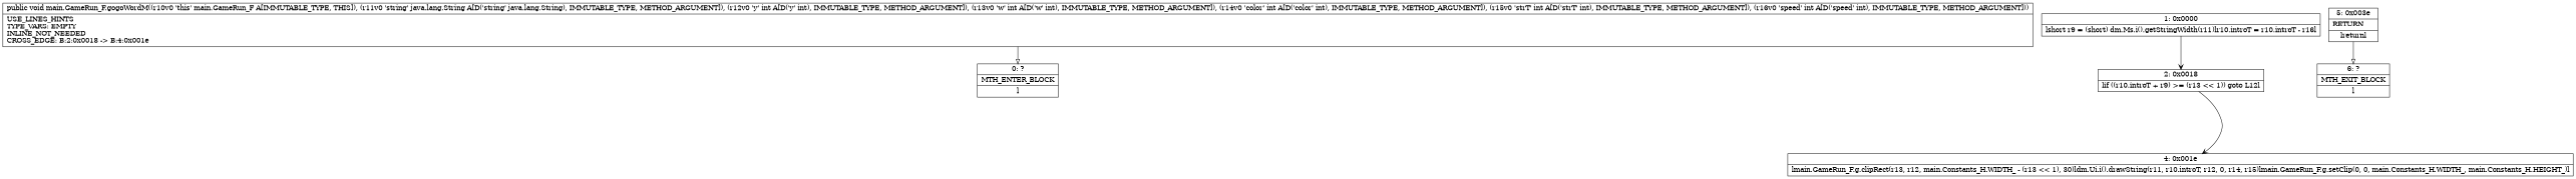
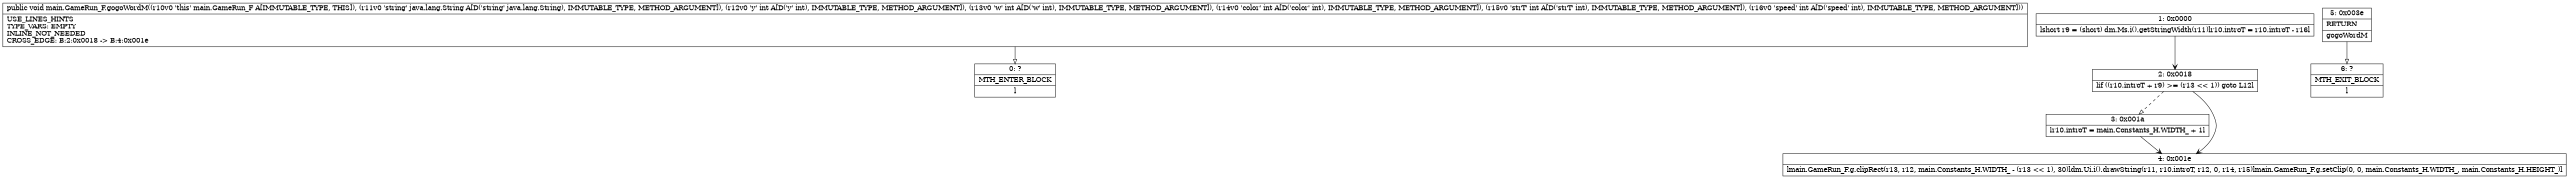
  digraph {
    node [shape=record]
    edge [arrowhead=vee]
    n1 [label="{0\:\ ?|MTH_ENTER_BLOCK\l|l}"]
    n2 [label="{1\:\ 0x0000|lshort r9 = (short) dm.Ms.i().getStringWidth(r11)lr10.introT = r10.introT \- r16l}"]
    n3 [label="{2\:\ 0x0018|lif ((r10.introT + r9) \>= (r13 \<\< 1)) goto L12l}"]
+   n4 [label="{3\:\ 0x001a|lr10.introT = main.Constants_H.WIDTH_ + 1l}"]
    n5 [label="{4\:\ 0x001e|lmain.GameRun_F.g.clipRect(r13, r12, main.Constants_H.WIDTH_ \- (r13 \<\< 1), 30)ldm.Ui.i().drawString(r11, r10.introT, r12, 0, r14, r15)lmain.GameRun_F.g.setClip(0, 0, main.Constants_H.WIDTH_, main.Constants_H.HEIGHT_)l}"]
-   n6 [label="{5\:\ 0x003e|RETURN\l|lreturnl}"]
+   n6 [label="{5\:\ 0x003e|RETURN\l|gogoWordM}"]
    n7 [label="{6\:\ ?|MTH_EXIT_BLOCK\l|l}"]
    n8 [label="{public void main.GameRun_F.gogoWordM((r10v0 'this' main.GameRun_F A[IMMUTABLE_TYPE, THIS]), (r11v0 'string' java.lang.String A[D('string' java.lang.String), IMMUTABLE_TYPE, METHOD_ARGUMENT]), (r12v0 'y' int A[D('y' int), IMMUTABLE_TYPE, METHOD_ARGUMENT]), (r13v0 'w' int A[D('w' int), IMMUTABLE_TYPE, METHOD_ARGUMENT]), (r14v0 'color' int A[D('color' int), IMMUTABLE_TYPE, METHOD_ARGUMENT]), (r15v0 'strT' int A[D('strT' int), IMMUTABLE_TYPE, METHOD_ARGUMENT]), (r16v0 'speed' int A[D('speed' int), IMMUTABLE_TYPE, METHOD_ARGUMENT]))  | USE_LINES_HINTS\lTYPE_VARS: EMPTY\lINLINE_NOT_NEEDED\lCROSS_EDGE: B:2:0x0018 \-\> B:4:0x001e\l}"]
    n2 -> n3
+   n3 -> n4 [arrowhead=onormal style=dashed]
    n3 -> n5
+   n4 -> n5
    n6 -> n7 [arrowhead=onormal]
    n8 -> n1 [arrowhead=onormal]
  }
